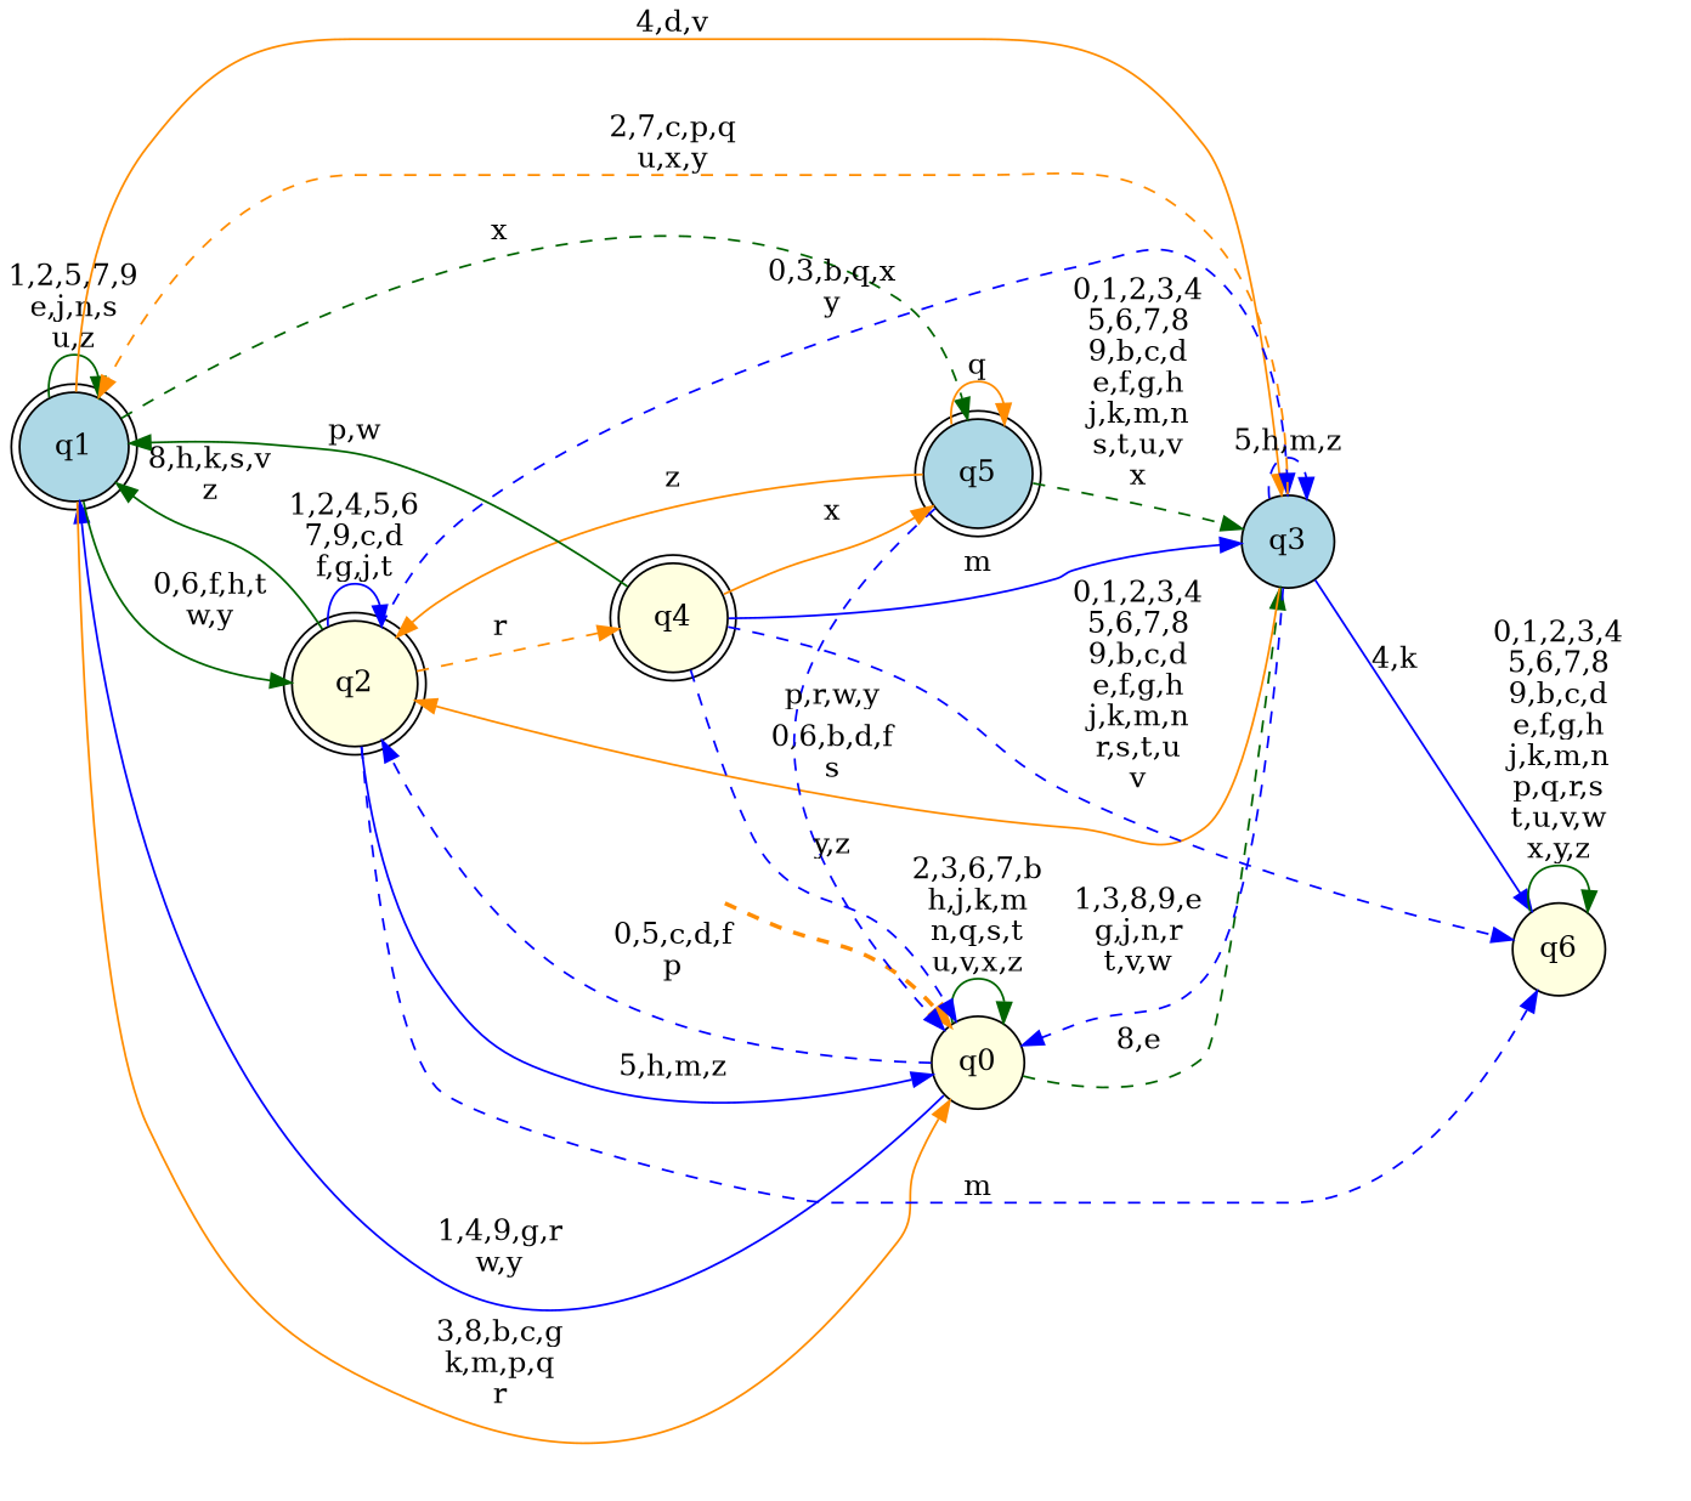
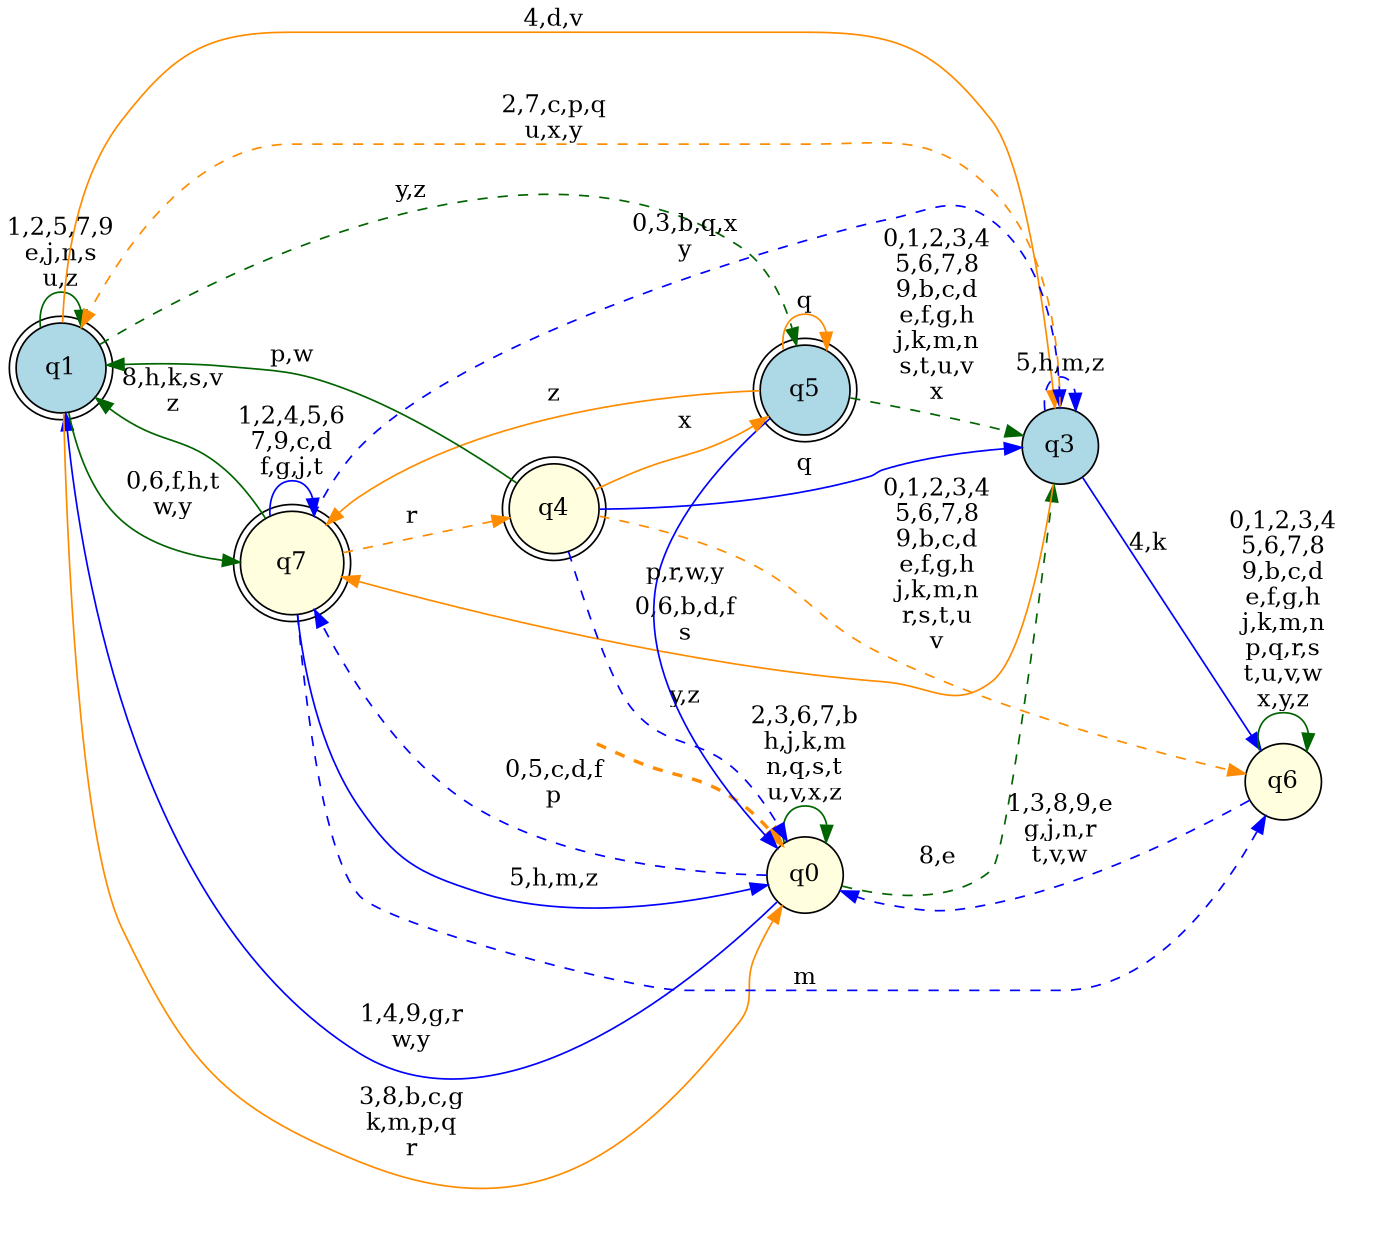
  digraph {
    rankdir=LR
    node [shape=doublecircle style="rounded,filled" color=black fillcolor=lightyellow]
    edge [color=blue style=solid]
    __start0 [height=0 shape=none style=invis width=0 color="" fillcolor=""]
    n2 [label=q0 shape=circle style=filled]
    n3 [fillcolor=lightblue label=q1]
-   n4 [label=q2]
+   n4 [label=q7]
    n5 [fillcolor=lightblue label=q3 shape=circle style=filled]
    n6 [fillcolor=lightblue label=q5]
    n7 [label=q4]
    n8 [label=q6 shape=circle style=filled]
    subgraph cluster_1 {
      nodesep=0.15
      ranksep=0.15
      style=invis
      __start0
      n2
    }
    __start0 -> n2 [color=darkorange penwidth=2 style=dashed]
    n2 -> n2 [color=darkgreen label="2,3,6,7,b\nh,j,k,m\nn,q,s,t\nu,v,x,z"]
    n2 -> n3 [label="1,4,9,g,r\nw,y"]
    n2 -> n4 [label="0,5,c,d,f\np" style=dashed]
    n2 -> n5 [color=darkgreen label="8,e" style=dashed]
    n3 -> n2 [color=darkorange label="3,8,b,c,g\nk,m,p,q\nr"]
    n3 -> n3 [color=darkgreen label="1,2,5,7,9\ne,j,n,s\nu,z"]
    n3 -> n4 [color=darkgreen label="0,6,f,h,t\nw,y"]
    n3 -> n5 [color=darkorange label="4,d,v"]
-   n3 -> n6 [color=darkgreen label=x style=dashed]
+   n3 -> n6 [color=darkgreen label="y,z" style=dashed]
    n4 -> n2 [label="5,h,m,z"]
    n4 -> n3 [color=darkgreen label="8,h,k,s,v\nz"]
    n4 -> n4 [label="1,2,4,5,6\n7,9,c,d\nf,g,j,t"]
    n4 -> n5 [label="0,3,b,q,x\ny" style=dashed]
    n4 -> n7 [color=darkorange label=r style=dashed]
    n4 -> n8 [label=m style=dashed]
-   n5 -> n2 [label="1,3,8,9,e\ng,j,n,r\nt,v,w" style=dashed]
+   n8 -> n2 [label="1,3,8,9,e\ng,j,n,r\nt,v,w" style=dashed]
    n5 -> n3 [color=darkorange label="2,7,c,p,q\nu,x,y" style=dashed]
    n5 -> n4 [color=darkorange label="0,6,b,d,f\ns"]
    n5 -> n5 [label="5,h,m,z" style=dashed]
    n5 -> n8 [label="4,k"]
-   n6 -> n2 [label="p,r,w,y" style=dashed]
+   n6 -> n2 [label="p,r,w,y"]
    n6 -> n4 [color=darkorange label=z]
    n6 -> n5 [color=darkgreen label="0,1,2,3,4\n5,6,7,8\n9,b,c,d\ne,f,g,h\nj,k,m,n\ns,t,u,v\nx" style=dashed]
    n6 -> n6 [color=darkorange label=q]
    n7 -> n2 [label="y,z" style=dashed]
    n7 -> n3 [color=darkgreen label="p,w"]
-   n7 -> n5 [label=m]
+   n7 -> n5 [label=q]
    n7 -> n6 [color=darkorange label=x]
-   n7 -> n8 [label="0,1,2,3,4\n5,6,7,8\n9,b,c,d\ne,f,g,h\nj,k,m,n\nr,s,t,u\nv" style=dashed]
+   n7 -> n8 [color=darkorange label="0,1,2,3,4\n5,6,7,8\n9,b,c,d\ne,f,g,h\nj,k,m,n\nr,s,t,u\nv" style=dashed]
    n8 -> n8 [color=darkgreen label="0,1,2,3,4\n5,6,7,8\n9,b,c,d\ne,f,g,h\nj,k,m,n\np,q,r,s\nt,u,v,w\nx,y,z"]
  }
